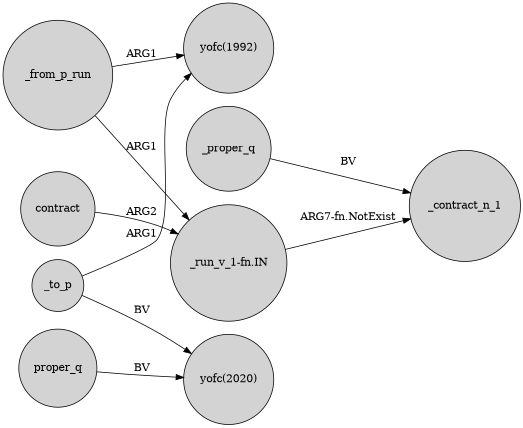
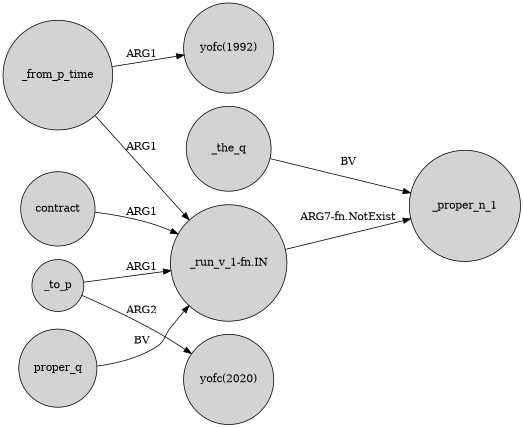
  digraph {
    rankdir=LR
    node [shape=circle style=filled]
-   _from_p_time [label=_from_p_run]
+   _from_p_time
    "_run_v_1-fn.IN"
    "yofc(1992)"
-   _contract_n_1
+   _contract_n_1 [label=_proper_n_1]
    _to_p
    "yofc(2020)"
-   _the_q [label=_proper_q]
+   _the_q
    n8 [label=contract]
    proper_q
    _from_p_time -> "_run_v_1-fn.IN" [label=ARG1]
    _from_p_time -> "yofc(1992)" [label=ARG1]
    "_run_v_1-fn.IN" -> _contract_n_1 [label="ARG7-fn.NotExist"]
-   _to_p -> "yofc(1992)" [label=ARG1]
-   _to_p -> "yofc(2020)" [label=BV]
+   _to_p -> "_run_v_1-fn.IN" [label=ARG1]
+   _to_p -> "yofc(2020)" [label=ARG2]
    _the_q -> _contract_n_1 [label=BV]
-   n8 -> "_run_v_1-fn.IN" [label=ARG2]
-   proper_q -> "yofc(2020)" [label=BV]
+   n8 -> "_run_v_1-fn.IN" [label=ARG1]
+   proper_q -> "_run_v_1-fn.IN" [label=BV]
  }
